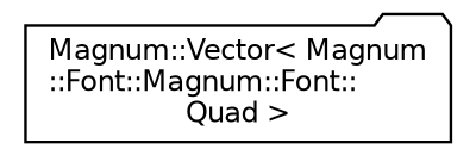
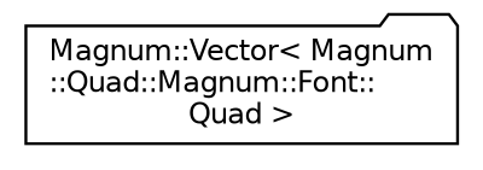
  digraph {
    rankdir=LR
-   n1 [color=black fillcolor=white fontname=Helvetica fontsize=10 height=0.2 label="Magnum::Vector\< Magnum\l::Font::Magnum::Font::\lQuad \>" shape=folder style=filled width=0.4]
+   n1 [color=black fillcolor=white fontname=Helvetica fontsize=10 height=0.2 label="Magnum::Vector\< Magnum\l::Quad::Magnum::Font::\lQuad \>" shape=folder style=filled width=0.4]
  }
